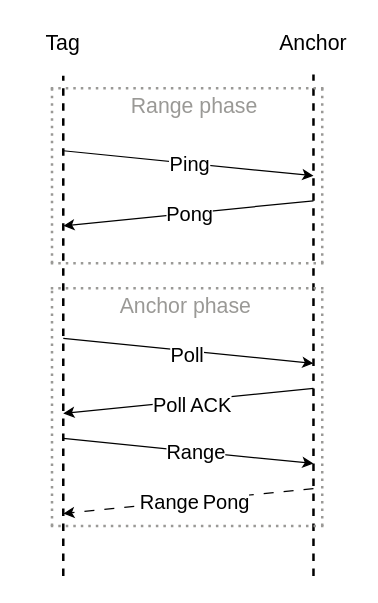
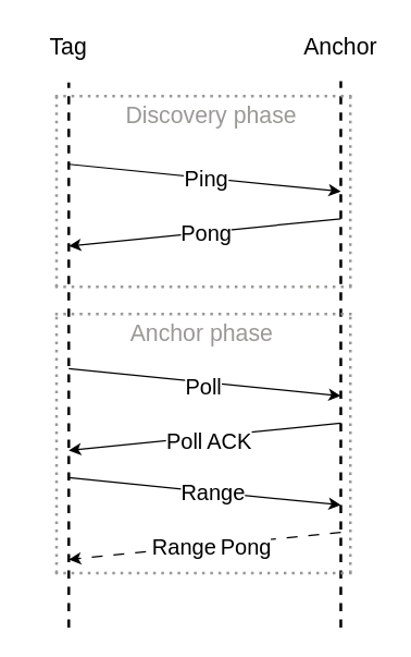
  <mxCell id="0" />
  <mxCell id="1" parent="0" />
  <mxCell id="2" value="" style="endArrow=none;dashed=1;html=1;strokeWidth=2;rounded=0;" parent="1" edge="1"><mxGeometry width="50" height="50" relative="1" as="geometry"><mxPoint x="50" y="460" as="sourcePoint" /><mxPoint x="50" y="60" as="targetPoint" /></mxGeometry></mxCell>
  <mxCell id="3" value="" style="endArrow=none;dashed=1;html=1;strokeWidth=2;rounded=0;" parent="1" edge="1"><mxGeometry width="50" height="50" relative="1" as="geometry"><mxPoint x="250" y="460" as="sourcePoint" /><mxPoint x="250" y="59" as="targetPoint" /></mxGeometry></mxCell>
  <mxCell id="4" value="" style="endArrow=classic;html=1;rounded=0;" parent="1" edge="1"><mxGeometry width="50" height="50" relative="1" as="geometry"><mxPoint x="50" y="120" as="sourcePoint" /><mxPoint x="250" y="140" as="targetPoint" /></mxGeometry></mxCell>
  <mxCell id="5" value="" style="endArrow=classic;html=1;rounded=0;" parent="1" edge="1"><mxGeometry width="50" height="50" relative="1" as="geometry"><mxPoint x="250" y="160" as="sourcePoint" /><mxPoint x="50" y="180" as="targetPoint" /></mxGeometry></mxCell>
  <mxCell id="6" value="" style="endArrow=classic;html=1;rounded=0;" parent="1" edge="1"><mxGeometry width="50" height="50" relative="1" as="geometry"><mxPoint x="50" y="350" as="sourcePoint" /><mxPoint x="250" y="370" as="targetPoint" /></mxGeometry></mxCell>
  <mxCell id="7" value="&lt;font style=&quot;font-size: 16px;&quot;&gt;Range&lt;/font&gt;" style="edgeLabel;html=1;align=center;verticalAlign=middle;resizable=0;points=[];" parent="6" vertex="1" connectable="0"><mxGeometry x="-0.058" y="-1" relative="1" as="geometry"><mxPoint x="11" as="offset" /></mxGeometry></mxCell>
  <mxCell id="8" value="" style="endArrow=classic;html=1;rounded=0;" parent="1" edge="1"><mxGeometry width="50" height="50" relative="1" as="geometry"><mxPoint x="250" y="310" as="sourcePoint" /><mxPoint x="50" y="330" as="targetPoint" /></mxGeometry></mxCell>
  <mxCell id="9" value="" style="endArrow=classic;html=1;rounded=0;" parent="1" edge="1"><mxGeometry width="50" height="50" relative="1" as="geometry"><mxPoint x="50" y="270" as="sourcePoint" /><mxPoint x="250" y="290" as="targetPoint" /></mxGeometry></mxCell>
  <mxCell id="10" value="" style="endArrow=classic;html=1;rounded=0;dashed=1;dashPattern=8 8;" parent="1" edge="1"><mxGeometry width="50" height="50" relative="1" as="geometry"><mxPoint x="250" y="390" as="sourcePoint" /><mxPoint x="50" y="410" as="targetPoint" /></mxGeometry></mxCell>
  <mxCell id="11" value="&lt;font style=&quot;font-size: 16px;&quot;&gt;Ping&lt;/font&gt;" style="edgeLabel;html=1;align=center;verticalAlign=middle;resizable=0;points=[];fontSize=16;" parent="1" vertex="1" connectable="0"><mxGeometry x="151.001" y="129.999" as="geometry"><mxPoint x="-1" y="1" as="offset" /></mxGeometry></mxCell>
  <mxCell id="12" value="&lt;font style=&quot;font-size: 16px;&quot;&gt;Pong&lt;/font&gt;" style="edgeLabel;html=1;align=center;verticalAlign=middle;resizable=0;points=[];" parent="1" vertex="1" connectable="0"><mxGeometry x="148.001" y="164.999" as="geometry"><mxPoint x="2" y="6" as="offset" /></mxGeometry></mxCell>
  <mxCell id="13" value="&lt;font style=&quot;font-size: 16px;&quot;&gt;Poll&lt;/font&gt;" style="edgeLabel;html=1;align=center;verticalAlign=middle;resizable=0;points=[];" parent="1" vertex="1" connectable="0"><mxGeometry x="151.001" y="279.999" as="geometry"><mxPoint x="-3" y="3" as="offset" /></mxGeometry></mxCell>
  <mxCell id="14" value="&lt;font style=&quot;font-size: 16px;&quot;&gt;Poll&lt;/font&gt; &lt;font style=&quot;font-size: 16px;&quot;&gt;ACK&lt;/font&gt;" style="edgeLabel;html=1;align=center;verticalAlign=middle;resizable=0;points=[];" parent="1" vertex="1" connectable="0"><mxGeometry x="155.001" y="319.999" as="geometry"><mxPoint x="-3" y="3" as="offset" /></mxGeometry></mxCell>
  <mxCell id="15" value="&lt;font style=&quot;font-size: 16px;&quot;&gt;Range&lt;/font&gt; &lt;font style=&quot;font-size: 16px;&quot;&gt;Pong&lt;/font&gt;" style="edgeLabel;html=1;align=center;verticalAlign=middle;resizable=0;points=[];" parent="1" vertex="1" connectable="0"><mxGeometry x="154.997" y="400.004" as="geometry" /></mxCell>
  <mxCell id="16" value="&lt;font style=&quot;font-size: 17px;&quot;&gt;Tag&lt;/font&gt;" style="text;html=1;align=center;verticalAlign=middle;whiteSpace=wrap;rounded=0;fontSize=17;" parent="1" vertex="1"><mxGeometry x="20" y="20" width="60" height="30" as="geometry" /></mxCell>
  <mxCell id="17" value="&lt;font style=&quot;font-size: 17px;&quot;&gt;Anchor&lt;/font&gt;" style="text;html=1;align=center;verticalAlign=middle;whiteSpace=wrap;rounded=0;fontSize=17;" parent="1" vertex="1"><mxGeometry x="220" y="20" width="60" height="30" as="geometry" /></mxCell>
  <mxCell id="18" value="" style="endArrow=none;dashed=1;html=1;strokeWidth=2;rounded=0;dashPattern=1 2;strokeColor=#9a9996;" edge="1" parent="1"><mxGeometry width="50" height="50" relative="1" as="geometry"><mxPoint x="41" y="210" as="sourcePoint" /><mxPoint x="41" y="70" as="targetPoint" /></mxGeometry></mxCell>
  <mxCell id="19" value="Anchor phase" style="text;html=1;align=center;verticalAlign=middle;whiteSpace=wrap;rounded=0;fontColor=#9A9996;fontSize=17;" vertex="1" parent="1"><mxGeometry x="83" y="230" width="130" height="30" as="geometry" /></mxCell>
- <mxCell id="20" value="Range phase" style="text;html=1;align=center;verticalAlign=middle;whiteSpace=wrap;rounded=0;fontColor=#9A9996;fontSize=17;" vertex="1" parent="1"><mxGeometry x="90" y="70" width="130" height="30" as="geometry" /></mxCell>
+ <mxCell id="20" value="Discovery phase" style="text;html=1;align=center;verticalAlign=middle;whiteSpace=wrap;rounded=0;fontColor=#9A9996;fontSize=17;" vertex="1" parent="1"><mxGeometry x="90" y="70" width="130" height="30" as="geometry" /></mxCell>
  <mxCell id="21" value="" style="endArrow=none;dashed=1;html=1;strokeWidth=2;rounded=0;dashPattern=1 2;strokeColor=#9a9996;" edge="1" parent="1"><mxGeometry width="50" height="50" relative="1" as="geometry"><mxPoint x="257" y="210" as="sourcePoint" /><mxPoint x="257" y="70" as="targetPoint" /></mxGeometry></mxCell>
  <mxCell id="22" value="" style="endArrow=none;dashed=1;html=1;strokeWidth=2;rounded=0;dashPattern=1 2;strokeColor=#9a9996;" edge="1" parent="1"><mxGeometry width="50" height="50" relative="1" as="geometry"><mxPoint x="40" y="210" as="sourcePoint" /><mxPoint x="260" y="210" as="targetPoint" /></mxGeometry></mxCell>
  <mxCell id="23" value="" style="endArrow=none;dashed=1;html=1;strokeWidth=2;rounded=0;dashPattern=1 2;strokeColor=#9a9996;" edge="1" parent="1"><mxGeometry width="50" height="50" relative="1" as="geometry"><mxPoint x="40" y="70" as="sourcePoint" /><mxPoint x="260" y="70" as="targetPoint" /></mxGeometry></mxCell>
  <mxCell id="24" value="" style="endArrow=none;dashed=1;html=1;strokeWidth=2;rounded=0;dashPattern=1 2;strokeColor=#9a9996;" edge="1" parent="1"><mxGeometry width="50" height="50" relative="1" as="geometry"><mxPoint x="41" y="420" as="sourcePoint" /><mxPoint x="41" y="230" as="targetPoint" /></mxGeometry></mxCell>
  <mxCell id="25" value="" style="endArrow=none;dashed=1;html=1;strokeWidth=2;rounded=0;dashPattern=1 2;strokeColor=#9a9996;" edge="1" parent="1"><mxGeometry width="50" height="50" relative="1" as="geometry"><mxPoint x="257" y="420" as="sourcePoint" /><mxPoint x="257" y="230" as="targetPoint" /></mxGeometry></mxCell>
  <mxCell id="26" value="" style="endArrow=none;dashed=1;html=1;strokeWidth=2;rounded=0;dashPattern=1 2;strokeColor=#9a9996;" edge="1" parent="1"><mxGeometry width="50" height="50" relative="1" as="geometry"><mxPoint x="40" y="420" as="sourcePoint" /><mxPoint x="260" y="420" as="targetPoint" /></mxGeometry></mxCell>
  <mxCell id="27" value="" style="endArrow=none;dashed=1;html=1;strokeWidth=2;rounded=0;dashPattern=1 2;strokeColor=#9a9996;" edge="1" parent="1"><mxGeometry width="50" height="50" relative="1" as="geometry"><mxPoint x="40" y="230" as="sourcePoint" /><mxPoint x="260" y="230" as="targetPoint" /></mxGeometry></mxCell>
